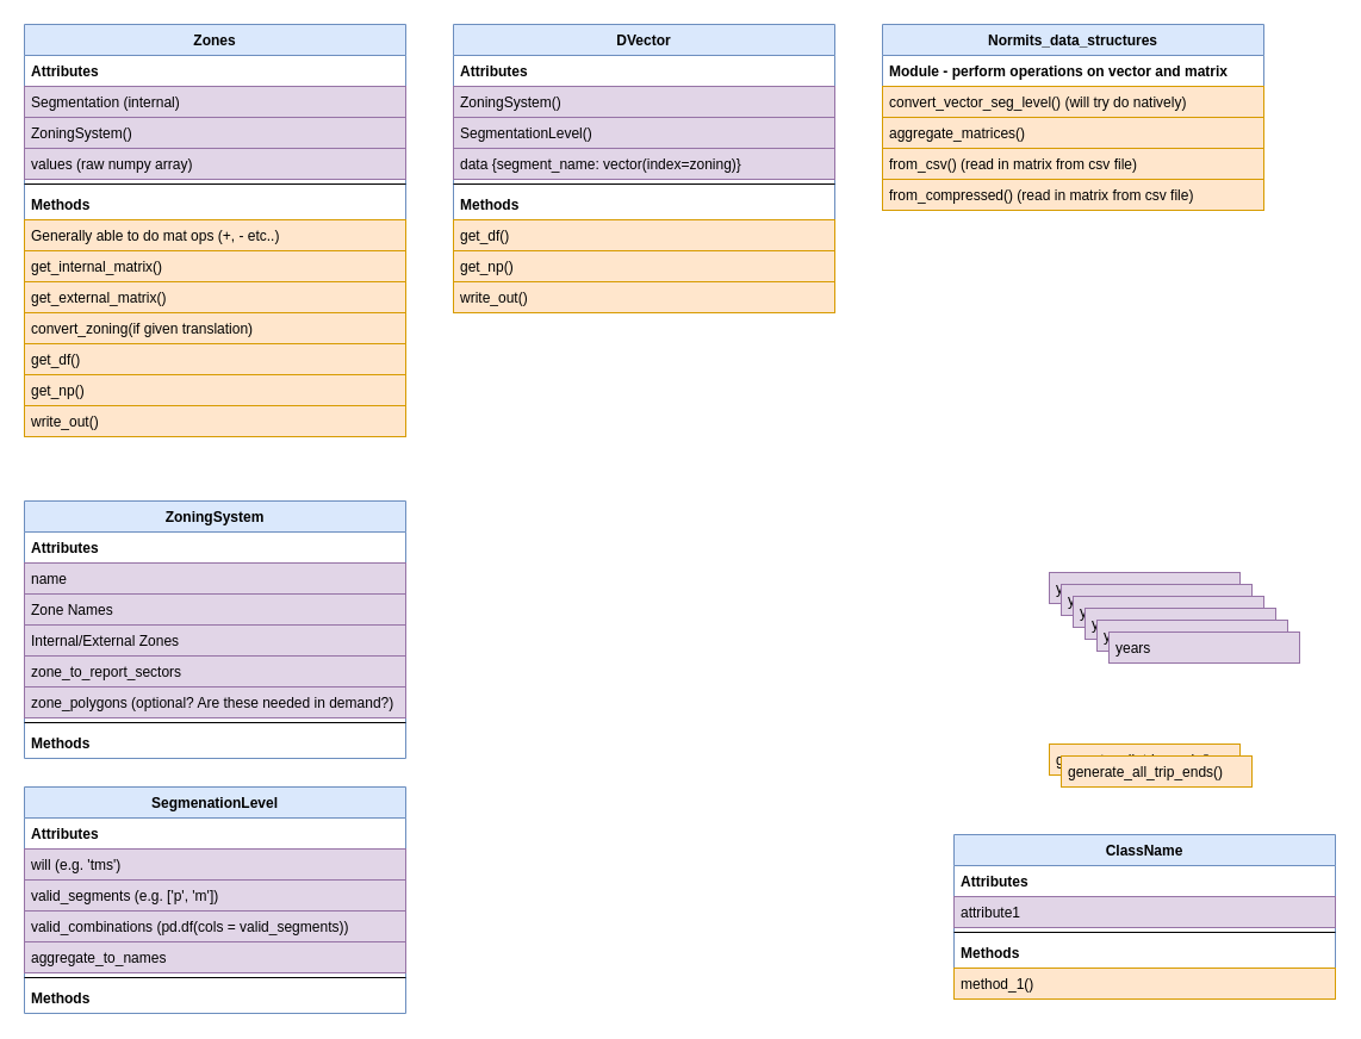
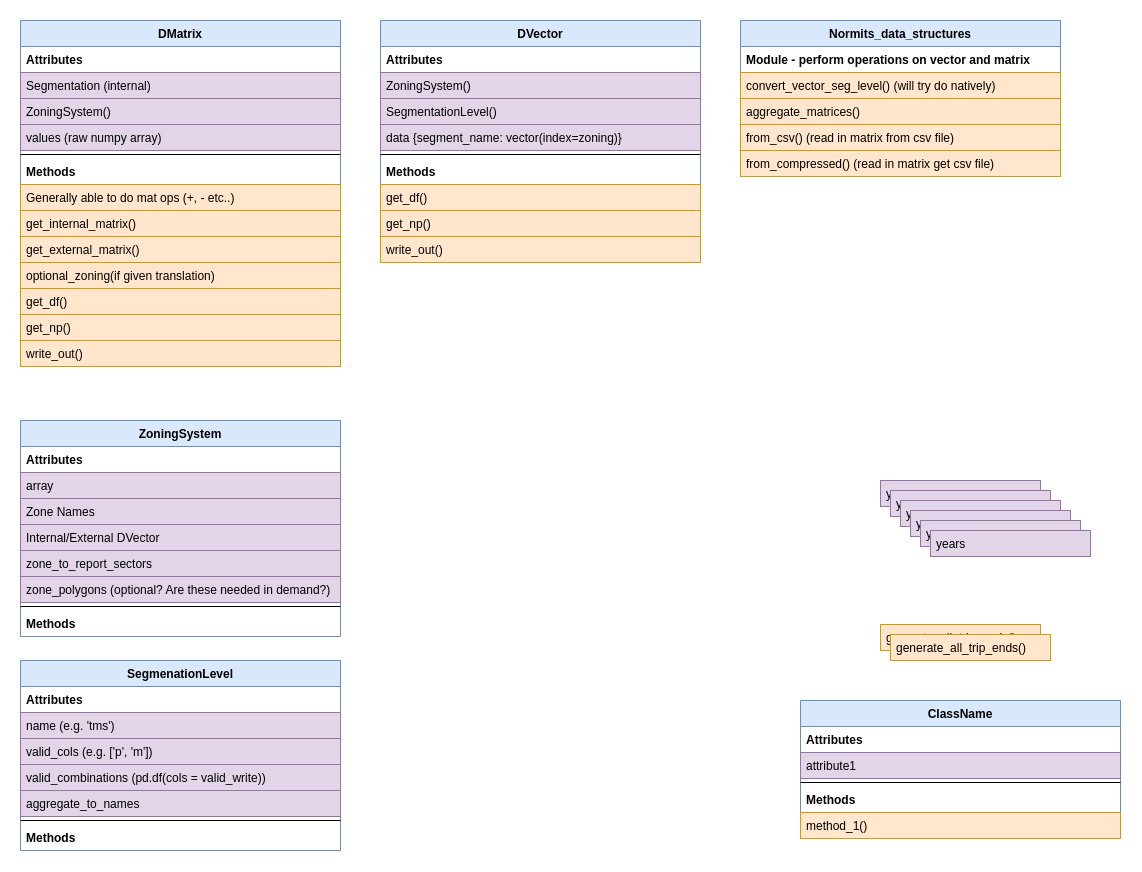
  <mxCell id="0" />
  <mxCell id="1" parent="0" />
- <mxCell id="2" value="Zones" style="swimlane;fontStyle=1;align=center;verticalAlign=top;childLayout=stackLayout;horizontal=1;startSize=26;horizontalStack=0;resizeParent=1;resizeParentMax=0;resizeLast=0;collapsible=1;marginBottom=0;fillColor=#dae8fc;strokeColor=#6c8ebf;" parent="1" vertex="1"><mxGeometry x="20" y="20" width="320" height="346" as="geometry" /></mxCell>
+ <mxCell id="2" value="DMatrix" style="swimlane;fontStyle=1;align=center;verticalAlign=top;childLayout=stackLayout;horizontal=1;startSize=26;horizontalStack=0;resizeParent=1;resizeParentMax=0;resizeLast=0;collapsible=1;marginBottom=0;fillColor=#dae8fc;strokeColor=#6c8ebf;" parent="1" vertex="1"><mxGeometry x="20" y="20" width="320" height="346" as="geometry" /></mxCell>
  <mxCell id="3" value="Attributes" style="text;strokeColor=none;fillColor=none;align=left;verticalAlign=top;spacingLeft=4;spacingRight=4;overflow=hidden;rotatable=0;points=[[0,0.5],[1,0.5]];portConstraint=eastwest;fontStyle=1" parent="2" vertex="1"><mxGeometry y="26" width="320" height="26" as="geometry" /></mxCell>
  <mxCell id="4" value="Segmentation (internal)" style="text;strokeColor=#9673a6;fillColor=#e1d5e7;align=left;verticalAlign=top;spacingLeft=4;spacingRight=4;overflow=hidden;rotatable=0;points=[[0,0.5],[1,0.5]];portConstraint=eastwest;" parent="2" vertex="1"><mxGeometry y="52" width="320" height="26" as="geometry" /></mxCell>
  <mxCell id="5" value="ZoningSystem()" style="text;strokeColor=#9673a6;fillColor=#e1d5e7;align=left;verticalAlign=top;spacingLeft=4;spacingRight=4;overflow=hidden;rotatable=0;points=[[0,0.5],[1,0.5]];portConstraint=eastwest;" parent="2" vertex="1"><mxGeometry y="78" width="320" height="26" as="geometry" /></mxCell>
  <mxCell id="6" value="values (raw numpy array)" style="text;strokeColor=#9673a6;fillColor=#e1d5e7;align=left;verticalAlign=top;spacingLeft=4;spacingRight=4;overflow=hidden;rotatable=0;points=[[0,0.5],[1,0.5]];portConstraint=eastwest;" parent="2" vertex="1"><mxGeometry y="104" width="320" height="26" as="geometry" /></mxCell>
  <mxCell id="7" value="" style="line;strokeWidth=1;fillColor=none;align=left;verticalAlign=middle;spacingTop=-1;spacingLeft=3;spacingRight=3;rotatable=0;labelPosition=right;points=[];portConstraint=eastwest;" parent="2" vertex="1"><mxGeometry y="130" width="320" height="8" as="geometry" /></mxCell>
  <mxCell id="8" value="Methods" style="text;strokeColor=none;fillColor=none;align=left;verticalAlign=top;spacingLeft=4;spacingRight=4;overflow=hidden;rotatable=0;points=[[0,0.5],[1,0.5]];portConstraint=eastwest;fontStyle=1" parent="2" vertex="1"><mxGeometry y="138" width="320" height="26" as="geometry" /></mxCell>
  <mxCell id="9" value="Generally able to do mat ops (+, - etc..)" style="text;strokeColor=#d79b00;fillColor=#ffe6cc;align=left;verticalAlign=top;spacingLeft=4;spacingRight=4;overflow=hidden;rotatable=0;points=[[0,0.5],[1,0.5]];portConstraint=eastwest;" parent="2" vertex="1"><mxGeometry y="164" width="320" height="26" as="geometry" /></mxCell>
  <mxCell id="10" value="get_internal_matrix()" style="text;strokeColor=#d79b00;fillColor=#ffe6cc;align=left;verticalAlign=top;spacingLeft=4;spacingRight=4;overflow=hidden;rotatable=0;points=[[0,0.5],[1,0.5]];portConstraint=eastwest;" parent="2" vertex="1"><mxGeometry y="190" width="320" height="26" as="geometry" /></mxCell>
  <mxCell id="11" value="get_external_matrix()" style="text;strokeColor=#d79b00;fillColor=#ffe6cc;align=left;verticalAlign=top;spacingLeft=4;spacingRight=4;overflow=hidden;rotatable=0;points=[[0,0.5],[1,0.5]];portConstraint=eastwest;" parent="2" vertex="1"><mxGeometry y="216" width="320" height="26" as="geometry" /></mxCell>
- <mxCell id="12" value="convert_zoning(if given translation)" style="text;strokeColor=#d79b00;fillColor=#ffe6cc;align=left;verticalAlign=top;spacingLeft=4;spacingRight=4;overflow=hidden;rotatable=0;points=[[0,0.5],[1,0.5]];portConstraint=eastwest;" parent="2" vertex="1"><mxGeometry y="242" width="320" height="26" as="geometry" /></mxCell>
+ <mxCell id="12" value="optional_zoning(if given translation)" style="text;strokeColor=#d79b00;fillColor=#ffe6cc;align=left;verticalAlign=top;spacingLeft=4;spacingRight=4;overflow=hidden;rotatable=0;points=[[0,0.5],[1,0.5]];portConstraint=eastwest;" parent="2" vertex="1"><mxGeometry y="242" width="320" height="26" as="geometry" /></mxCell>
  <mxCell id="13" value="get_df()" style="text;strokeColor=#d79b00;fillColor=#ffe6cc;align=left;verticalAlign=top;spacingLeft=4;spacingRight=4;overflow=hidden;rotatable=0;points=[[0,0.5],[1,0.5]];portConstraint=eastwest;" parent="2" vertex="1"><mxGeometry y="268" width="320" height="26" as="geometry" /></mxCell>
  <mxCell id="14" value="get_np()" style="text;strokeColor=#d79b00;fillColor=#ffe6cc;align=left;verticalAlign=top;spacingLeft=4;spacingRight=4;overflow=hidden;rotatable=0;points=[[0,0.5],[1,0.5]];portConstraint=eastwest;" parent="2" vertex="1"><mxGeometry y="294" width="320" height="26" as="geometry" /></mxCell>
  <mxCell id="15" value="write_out()" style="text;strokeColor=#d79b00;fillColor=#ffe6cc;align=left;verticalAlign=top;spacingLeft=4;spacingRight=4;overflow=hidden;rotatable=0;points=[[0,0.5],[1,0.5]];portConstraint=eastwest;" parent="2" vertex="1"><mxGeometry y="320" width="320" height="26" as="geometry" /></mxCell>
  <mxCell id="16" value="years" style="text;strokeColor=#9673a6;fillColor=#e1d5e7;align=left;verticalAlign=top;spacingLeft=4;spacingRight=4;overflow=hidden;rotatable=0;points=[[0,0.5],[1,0.5]];portConstraint=eastwest;" parent="1" vertex="1"><mxGeometry x="880" y="480" width="160" height="26" as="geometry" /></mxCell>
  <mxCell id="17" value="generate_all_trip_ends()" style="text;strokeColor=#d79b00;fillColor=#ffe6cc;align=left;verticalAlign=top;spacingLeft=4;spacingRight=4;overflow=hidden;rotatable=0;points=[[0,0.5],[1,0.5]];portConstraint=eastwest;" parent="1" vertex="1"><mxGeometry x="880" y="624" width="160" height="26" as="geometry" /></mxCell>
  <mxCell id="18" value="generate_all_trip_ends()" style="text;strokeColor=#d79b00;fillColor=#ffe6cc;align=left;verticalAlign=top;spacingLeft=4;spacingRight=4;overflow=hidden;rotatable=0;points=[[0,0.5],[1,0.5]];portConstraint=eastwest;" parent="1" vertex="1"><mxGeometry x="890" y="634" width="160" height="26" as="geometry" /></mxCell>
  <mxCell id="19" value="DVector" style="swimlane;fontStyle=1;align=center;verticalAlign=top;childLayout=stackLayout;horizontal=1;startSize=26;horizontalStack=0;resizeParent=1;resizeParentMax=0;resizeLast=0;collapsible=1;marginBottom=0;fillColor=#dae8fc;strokeColor=#6c8ebf;" parent="1" vertex="1"><mxGeometry x="380" y="20" width="320" height="242" as="geometry" /></mxCell>
  <mxCell id="20" value="Attributes" style="text;strokeColor=none;fillColor=none;align=left;verticalAlign=top;spacingLeft=4;spacingRight=4;overflow=hidden;rotatable=0;points=[[0,0.5],[1,0.5]];portConstraint=eastwest;fontStyle=1" parent="19" vertex="1"><mxGeometry y="26" width="320" height="26" as="geometry" /></mxCell>
  <mxCell id="21" value="ZoningSystem()" style="text;strokeColor=#9673a6;fillColor=#e1d5e7;align=left;verticalAlign=top;spacingLeft=4;spacingRight=4;overflow=hidden;rotatable=0;points=[[0,0.5],[1,0.5]];portConstraint=eastwest;" parent="19" vertex="1"><mxGeometry y="52" width="320" height="26" as="geometry" /></mxCell>
  <mxCell id="22" value="SegmentationLevel()" style="text;strokeColor=#9673a6;fillColor=#e1d5e7;align=left;verticalAlign=top;spacingLeft=4;spacingRight=4;overflow=hidden;rotatable=0;points=[[0,0.5],[1,0.5]];portConstraint=eastwest;" parent="19" vertex="1"><mxGeometry y="78" width="320" height="26" as="geometry" /></mxCell>
  <mxCell id="23" value="data {segment_name: vector(index=zoning)}" style="text;strokeColor=#9673a6;fillColor=#e1d5e7;align=left;verticalAlign=top;spacingLeft=4;spacingRight=4;overflow=hidden;rotatable=0;points=[[0,0.5],[1,0.5]];portConstraint=eastwest;" parent="19" vertex="1"><mxGeometry y="104" width="320" height="26" as="geometry" /></mxCell>
  <mxCell id="24" value="" style="line;strokeWidth=1;fillColor=none;align=left;verticalAlign=middle;spacingTop=-1;spacingLeft=3;spacingRight=3;rotatable=0;labelPosition=right;points=[];portConstraint=eastwest;" parent="19" vertex="1"><mxGeometry y="130" width="320" height="8" as="geometry" /></mxCell>
  <mxCell id="25" value="Methods" style="text;strokeColor=none;fillColor=none;align=left;verticalAlign=top;spacingLeft=4;spacingRight=4;overflow=hidden;rotatable=0;points=[[0,0.5],[1,0.5]];portConstraint=eastwest;fontStyle=1" parent="19" vertex="1"><mxGeometry y="138" width="320" height="26" as="geometry" /></mxCell>
  <mxCell id="26" value="get_df()" style="text;strokeColor=#d79b00;fillColor=#ffe6cc;align=left;verticalAlign=top;spacingLeft=4;spacingRight=4;overflow=hidden;rotatable=0;points=[[0,0.5],[1,0.5]];portConstraint=eastwest;" parent="19" vertex="1"><mxGeometry y="164" width="320" height="26" as="geometry" /></mxCell>
  <mxCell id="27" value="get_np()" style="text;strokeColor=#d79b00;fillColor=#ffe6cc;align=left;verticalAlign=top;spacingLeft=4;spacingRight=4;overflow=hidden;rotatable=0;points=[[0,0.5],[1,0.5]];portConstraint=eastwest;" parent="19" vertex="1"><mxGeometry y="190" width="320" height="26" as="geometry" /></mxCell>
  <mxCell id="28" value="write_out()" style="text;strokeColor=#d79b00;fillColor=#ffe6cc;align=left;verticalAlign=top;spacingLeft=4;spacingRight=4;overflow=hidden;rotatable=0;points=[[0,0.5],[1,0.5]];portConstraint=eastwest;" parent="19" vertex="1"><mxGeometry y="216" width="320" height="26" as="geometry" /></mxCell>
  <mxCell id="29" value="ZoningSystem" style="swimlane;fontStyle=1;align=center;verticalAlign=top;childLayout=stackLayout;horizontal=1;startSize=26;horizontalStack=0;resizeParent=1;resizeParentMax=0;resizeLast=0;collapsible=1;marginBottom=0;fillColor=#dae8fc;strokeColor=#6c8ebf;" parent="1" vertex="1"><mxGeometry x="20" y="420" width="320" height="216" as="geometry" /></mxCell>
  <mxCell id="30" value="Attributes" style="text;strokeColor=none;fillColor=none;align=left;verticalAlign=top;spacingLeft=4;spacingRight=4;overflow=hidden;rotatable=0;points=[[0,0.5],[1,0.5]];portConstraint=eastwest;fontStyle=1" parent="29" vertex="1"><mxGeometry y="26" width="320" height="26" as="geometry" /></mxCell>
- <mxCell id="31" value="name" style="text;strokeColor=#9673a6;fillColor=#e1d5e7;align=left;verticalAlign=top;spacingLeft=4;spacingRight=4;overflow=hidden;rotatable=0;points=[[0,0.5],[1,0.5]];portConstraint=eastwest;" parent="29" vertex="1"><mxGeometry y="52" width="320" height="26" as="geometry" /></mxCell>
+ <mxCell id="31" value="array" style="text;strokeColor=#9673a6;fillColor=#e1d5e7;align=left;verticalAlign=top;spacingLeft=4;spacingRight=4;overflow=hidden;rotatable=0;points=[[0,0.5],[1,0.5]];portConstraint=eastwest;" parent="29" vertex="1"><mxGeometry y="52" width="320" height="26" as="geometry" /></mxCell>
  <mxCell id="32" value="Zone Names" style="text;strokeColor=#9673a6;fillColor=#e1d5e7;align=left;verticalAlign=top;spacingLeft=4;spacingRight=4;overflow=hidden;rotatable=0;points=[[0,0.5],[1,0.5]];portConstraint=eastwest;" parent="29" vertex="1"><mxGeometry y="78" width="320" height="26" as="geometry" /></mxCell>
- <mxCell id="33" value="Internal/External Zones" style="text;strokeColor=#9673a6;fillColor=#e1d5e7;align=left;verticalAlign=top;spacingLeft=4;spacingRight=4;overflow=hidden;rotatable=0;points=[[0,0.5],[1,0.5]];portConstraint=eastwest;" parent="29" vertex="1"><mxGeometry y="104" width="320" height="26" as="geometry" /></mxCell>
+ <mxCell id="33" value="Internal/External DVector" style="text;strokeColor=#9673a6;fillColor=#e1d5e7;align=left;verticalAlign=top;spacingLeft=4;spacingRight=4;overflow=hidden;rotatable=0;points=[[0,0.5],[1,0.5]];portConstraint=eastwest;" parent="29" vertex="1"><mxGeometry y="104" width="320" height="26" as="geometry" /></mxCell>
  <mxCell id="34" value="zone_to_report_sectors" style="text;strokeColor=#9673a6;fillColor=#e1d5e7;align=left;verticalAlign=top;spacingLeft=4;spacingRight=4;overflow=hidden;rotatable=0;points=[[0,0.5],[1,0.5]];portConstraint=eastwest;" parent="29" vertex="1"><mxGeometry y="130" width="320" height="26" as="geometry" /></mxCell>
  <mxCell id="35" value="zone_polygons (optional? Are these needed in demand?)" style="text;strokeColor=#9673a6;fillColor=#e1d5e7;align=left;verticalAlign=top;spacingLeft=4;spacingRight=4;overflow=hidden;rotatable=0;points=[[0,0.5],[1,0.5]];portConstraint=eastwest;" parent="29" vertex="1"><mxGeometry y="156" width="320" height="26" as="geometry" /></mxCell>
  <mxCell id="36" value="" style="line;strokeWidth=1;fillColor=none;align=left;verticalAlign=middle;spacingTop=-1;spacingLeft=3;spacingRight=3;rotatable=0;labelPosition=right;points=[];portConstraint=eastwest;" parent="29" vertex="1"><mxGeometry y="182" width="320" height="8" as="geometry" /></mxCell>
  <mxCell id="37" value="Methods" style="text;strokeColor=none;fillColor=none;align=left;verticalAlign=top;spacingLeft=4;spacingRight=4;overflow=hidden;rotatable=0;points=[[0,0.5],[1,0.5]];portConstraint=eastwest;fontStyle=1" parent="29" vertex="1"><mxGeometry y="190" width="320" height="26" as="geometry" /></mxCell>
  <mxCell id="38" value="SegmenationLevel" style="swimlane;fontStyle=1;align=center;verticalAlign=top;childLayout=stackLayout;horizontal=1;startSize=26;horizontalStack=0;resizeParent=1;resizeParentMax=0;resizeLast=0;collapsible=1;marginBottom=0;fillColor=#dae8fc;strokeColor=#6c8ebf;" parent="1" vertex="1"><mxGeometry x="20" y="660" width="320" height="190" as="geometry" /></mxCell>
  <mxCell id="39" value="Attributes" style="text;strokeColor=none;fillColor=none;align=left;verticalAlign=top;spacingLeft=4;spacingRight=4;overflow=hidden;rotatable=0;points=[[0,0.5],[1,0.5]];portConstraint=eastwest;fontStyle=1" parent="38" vertex="1"><mxGeometry y="26" width="320" height="26" as="geometry" /></mxCell>
- <mxCell id="40" value="will (e.g. 'tms')" style="text;strokeColor=#9673a6;fillColor=#e1d5e7;align=left;verticalAlign=top;spacingLeft=4;spacingRight=4;overflow=hidden;rotatable=0;points=[[0,0.5],[1,0.5]];portConstraint=eastwest;" parent="38" vertex="1"><mxGeometry y="52" width="320" height="26" as="geometry" /></mxCell>
- <mxCell id="41" value="valid_segments (e.g. ['p', 'm'])" style="text;strokeColor=#9673a6;fillColor=#e1d5e7;align=left;verticalAlign=top;spacingLeft=4;spacingRight=4;overflow=hidden;rotatable=0;points=[[0,0.5],[1,0.5]];portConstraint=eastwest;" parent="38" vertex="1"><mxGeometry y="78" width="320" height="26" as="geometry" /></mxCell>
- <mxCell id="42" value="valid_combinations (pd.df(cols = valid_segments))" style="text;strokeColor=#9673a6;fillColor=#e1d5e7;align=left;verticalAlign=top;spacingLeft=4;spacingRight=4;overflow=hidden;rotatable=0;points=[[0,0.5],[1,0.5]];portConstraint=eastwest;" parent="38" vertex="1"><mxGeometry y="104" width="320" height="26" as="geometry" /></mxCell>
+ <mxCell id="40" value="name (e.g. 'tms')" style="text;strokeColor=#9673a6;fillColor=#e1d5e7;align=left;verticalAlign=top;spacingLeft=4;spacingRight=4;overflow=hidden;rotatable=0;points=[[0,0.5],[1,0.5]];portConstraint=eastwest;" parent="38" vertex="1"><mxGeometry y="52" width="320" height="26" as="geometry" /></mxCell>
+ <mxCell id="41" value="valid_cols (e.g. ['p', 'm'])" style="text;strokeColor=#9673a6;fillColor=#e1d5e7;align=left;verticalAlign=top;spacingLeft=4;spacingRight=4;overflow=hidden;rotatable=0;points=[[0,0.5],[1,0.5]];portConstraint=eastwest;" parent="38" vertex="1"><mxGeometry y="78" width="320" height="26" as="geometry" /></mxCell>
+ <mxCell id="42" value="valid_combinations (pd.df(cols = valid_write))" style="text;strokeColor=#9673a6;fillColor=#e1d5e7;align=left;verticalAlign=top;spacingLeft=4;spacingRight=4;overflow=hidden;rotatable=0;points=[[0,0.5],[1,0.5]];portConstraint=eastwest;" parent="38" vertex="1"><mxGeometry y="104" width="320" height="26" as="geometry" /></mxCell>
  <mxCell id="43" value="aggregate_to_names" style="text;strokeColor=#9673a6;fillColor=#e1d5e7;align=left;verticalAlign=top;spacingLeft=4;spacingRight=4;overflow=hidden;rotatable=0;points=[[0,0.5],[1,0.5]];portConstraint=eastwest;" parent="38" vertex="1"><mxGeometry y="130" width="320" height="26" as="geometry" /></mxCell>
  <mxCell id="44" value="" style="line;strokeWidth=1;fillColor=none;align=left;verticalAlign=middle;spacingTop=-1;spacingLeft=3;spacingRight=3;rotatable=0;labelPosition=right;points=[];portConstraint=eastwest;" parent="38" vertex="1"><mxGeometry y="156" width="320" height="8" as="geometry" /></mxCell>
  <mxCell id="45" value="Methods" style="text;strokeColor=none;fillColor=none;align=left;verticalAlign=top;spacingLeft=4;spacingRight=4;overflow=hidden;rotatable=0;points=[[0,0.5],[1,0.5]];portConstraint=eastwest;fontStyle=1" parent="38" vertex="1"><mxGeometry y="164" width="320" height="26" as="geometry" /></mxCell>
  <mxCell id="46" value="years" style="text;strokeColor=#9673a6;fillColor=#e1d5e7;align=left;verticalAlign=top;spacingLeft=4;spacingRight=4;overflow=hidden;rotatable=0;points=[[0,0.5],[1,0.5]];portConstraint=eastwest;" parent="1" vertex="1"><mxGeometry x="890" y="490" width="160" height="26" as="geometry" /></mxCell>
  <mxCell id="47" value="years" style="text;strokeColor=#9673a6;fillColor=#e1d5e7;align=left;verticalAlign=top;spacingLeft=4;spacingRight=4;overflow=hidden;rotatable=0;points=[[0,0.5],[1,0.5]];portConstraint=eastwest;" parent="1" vertex="1"><mxGeometry x="900" y="500" width="160" height="26" as="geometry" /></mxCell>
  <mxCell id="48" value="years" style="text;strokeColor=#9673a6;fillColor=#e1d5e7;align=left;verticalAlign=top;spacingLeft=4;spacingRight=4;overflow=hidden;rotatable=0;points=[[0,0.5],[1,0.5]];portConstraint=eastwest;" parent="1" vertex="1"><mxGeometry x="910" y="510" width="160" height="26" as="geometry" /></mxCell>
  <mxCell id="49" value="years" style="text;strokeColor=#9673a6;fillColor=#e1d5e7;align=left;verticalAlign=top;spacingLeft=4;spacingRight=4;overflow=hidden;rotatable=0;points=[[0,0.5],[1,0.5]];portConstraint=eastwest;" parent="1" vertex="1"><mxGeometry x="920" y="520" width="160" height="26" as="geometry" /></mxCell>
  <mxCell id="50" value="years" style="text;strokeColor=#9673a6;fillColor=#e1d5e7;align=left;verticalAlign=top;spacingLeft=4;spacingRight=4;overflow=hidden;rotatable=0;points=[[0,0.5],[1,0.5]];portConstraint=eastwest;" parent="1" vertex="1"><mxGeometry x="930" y="530" width="160" height="26" as="geometry" /></mxCell>
  <mxCell id="51" value="Normits_data_structures" style="swimlane;fontStyle=1;childLayout=stackLayout;horizontal=1;startSize=26;fillColor=#dae8fc;horizontalStack=0;resizeParent=1;resizeParentMax=0;resizeLast=0;collapsible=1;marginBottom=0;strokeColor=#6c8ebf;" parent="1" vertex="1"><mxGeometry x="740" y="20" width="320" height="156" as="geometry" /></mxCell>
  <mxCell id="52" value="Module - perform operations on vector and matrix" style="text;align=left;verticalAlign=top;spacingLeft=4;spacingRight=4;overflow=hidden;rotatable=0;points=[[0,0.5],[1,0.5]];portConstraint=eastwest;fontStyle=1" parent="51" vertex="1"><mxGeometry y="26" width="320" height="26" as="geometry" /></mxCell>
  <mxCell id="53" value="convert_vector_seg_level() (will try do natively)" style="text;strokeColor=#d79b00;fillColor=#ffe6cc;align=left;verticalAlign=top;spacingLeft=4;spacingRight=4;overflow=hidden;rotatable=0;points=[[0,0.5],[1,0.5]];portConstraint=eastwest;" parent="51" vertex="1"><mxGeometry y="52" width="320" height="26" as="geometry" /></mxCell>
  <mxCell id="54" value="aggregate_matrices()" style="text;strokeColor=#d79b00;fillColor=#ffe6cc;align=left;verticalAlign=top;spacingLeft=4;spacingRight=4;overflow=hidden;rotatable=0;points=[[0,0.5],[1,0.5]];portConstraint=eastwest;" parent="51" vertex="1"><mxGeometry y="78" width="320" height="26" as="geometry" /></mxCell>
  <mxCell id="55" value="from_csv() (read in matrix from csv file)" style="text;strokeColor=#d79b00;fillColor=#ffe6cc;align=left;verticalAlign=top;spacingLeft=4;spacingRight=4;overflow=hidden;rotatable=0;points=[[0,0.5],[1,0.5]];portConstraint=eastwest;" parent="51" vertex="1"><mxGeometry y="104" width="320" height="26" as="geometry" /></mxCell>
- <mxCell id="56" value="from_compressed() (read in matrix from csv file)" style="text;strokeColor=#d79b00;fillColor=#ffe6cc;align=left;verticalAlign=top;spacingLeft=4;spacingRight=4;overflow=hidden;rotatable=0;points=[[0,0.5],[1,0.5]];portConstraint=eastwest;" parent="51" vertex="1"><mxGeometry y="130" width="320" height="26" as="geometry" /></mxCell>
+ <mxCell id="56" value="from_compressed() (read in matrix get csv file)" style="text;strokeColor=#d79b00;fillColor=#ffe6cc;align=left;verticalAlign=top;spacingLeft=4;spacingRight=4;overflow=hidden;rotatable=0;points=[[0,0.5],[1,0.5]];portConstraint=eastwest;" parent="51" vertex="1"><mxGeometry y="130" width="320" height="26" as="geometry" /></mxCell>
  <mxCell id="57" value="ClassName" style="swimlane;fontStyle=1;align=center;verticalAlign=top;childLayout=stackLayout;horizontal=1;startSize=26;horizontalStack=0;resizeParent=1;resizeParentMax=0;resizeLast=0;collapsible=1;marginBottom=0;fillColor=#dae8fc;strokeColor=#6c8ebf;" parent="1" vertex="1"><mxGeometry x="800" y="700" width="320" height="138" as="geometry" /></mxCell>
  <mxCell id="58" value="Attributes" style="text;strokeColor=none;fillColor=none;align=left;verticalAlign=top;spacingLeft=4;spacingRight=4;overflow=hidden;rotatable=0;points=[[0,0.5],[1,0.5]];portConstraint=eastwest;fontStyle=1" parent="57" vertex="1"><mxGeometry y="26" width="320" height="26" as="geometry" /></mxCell>
  <mxCell id="59" value="attribute1" style="text;strokeColor=#9673a6;fillColor=#e1d5e7;align=left;verticalAlign=top;spacingLeft=4;spacingRight=4;overflow=hidden;rotatable=0;points=[[0,0.5],[1,0.5]];portConstraint=eastwest;" parent="57" vertex="1"><mxGeometry y="52" width="320" height="26" as="geometry" /></mxCell>
  <mxCell id="60" value="" style="line;strokeWidth=1;fillColor=none;align=left;verticalAlign=middle;spacingTop=-1;spacingLeft=3;spacingRight=3;rotatable=0;labelPosition=right;points=[];portConstraint=eastwest;" parent="57" vertex="1"><mxGeometry y="78" width="320" height="8" as="geometry" /></mxCell>
  <mxCell id="61" value="Methods" style="text;strokeColor=none;fillColor=none;align=left;verticalAlign=top;spacingLeft=4;spacingRight=4;overflow=hidden;rotatable=0;points=[[0,0.5],[1,0.5]];portConstraint=eastwest;fontStyle=1" parent="57" vertex="1"><mxGeometry y="86" width="320" height="26" as="geometry" /></mxCell>
  <mxCell id="62" value="method_1()" style="text;strokeColor=#d79b00;fillColor=#ffe6cc;align=left;verticalAlign=top;spacingLeft=4;spacingRight=4;overflow=hidden;rotatable=0;points=[[0,0.5],[1,0.5]];portConstraint=eastwest;" parent="57" vertex="1"><mxGeometry y="112" width="320" height="26" as="geometry" /></mxCell>
